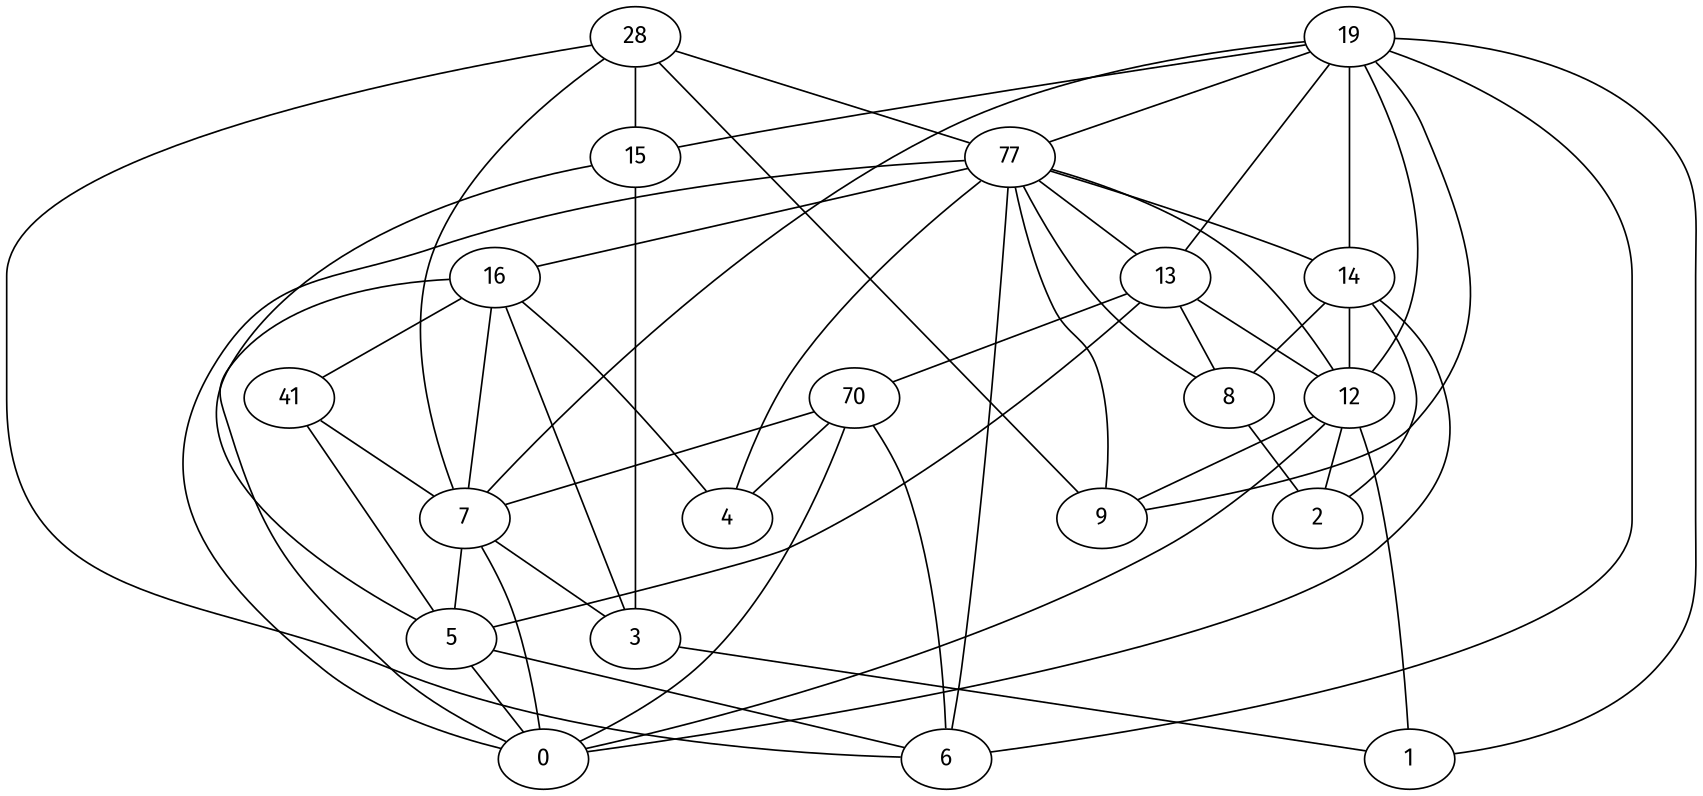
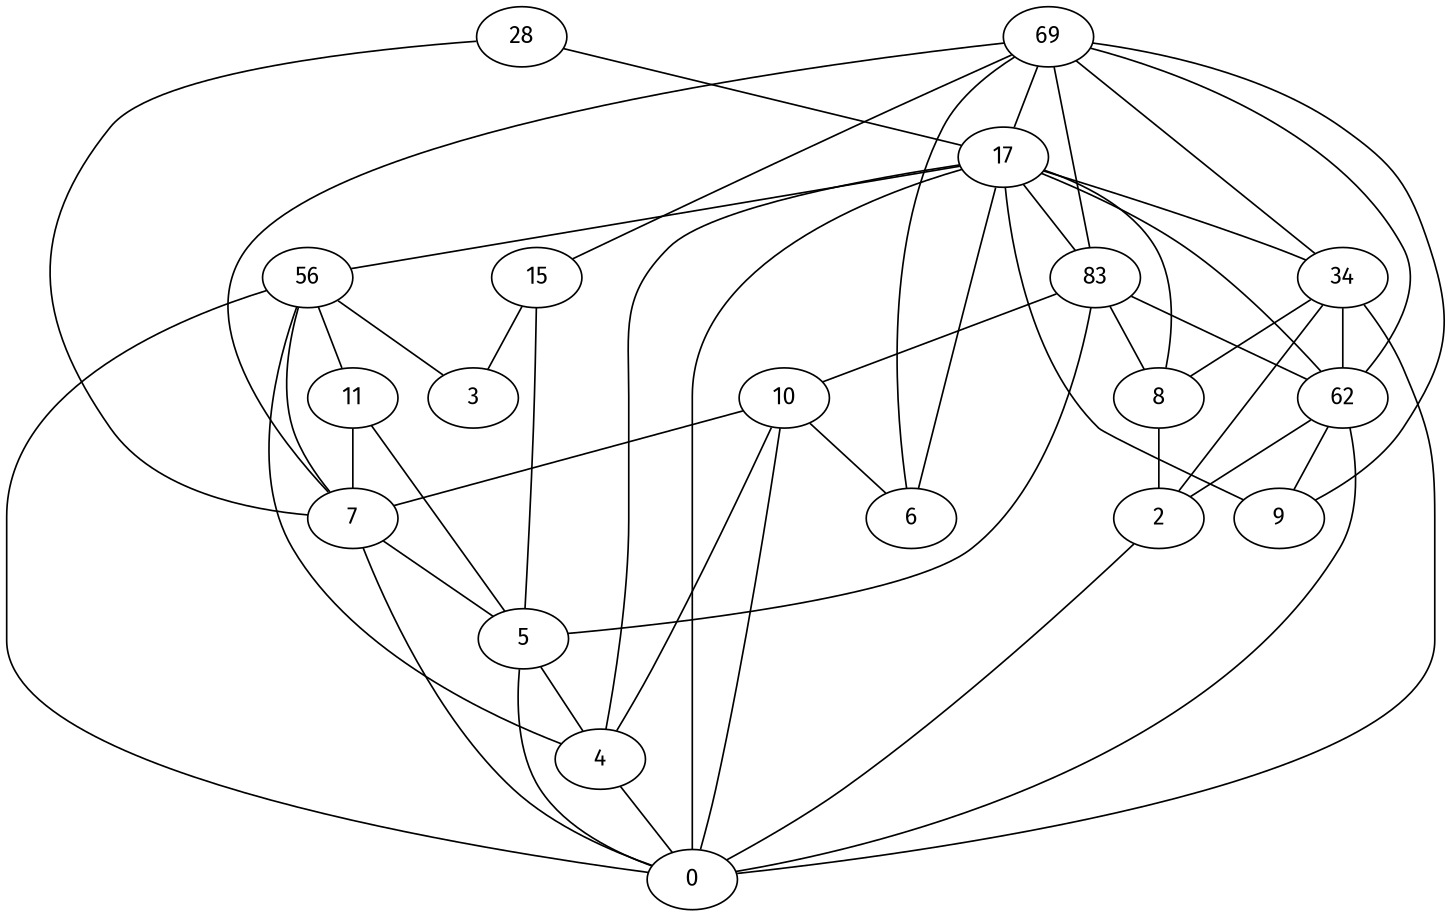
  digraph {
    fontname="Fira Sans"
    node [fontname="Fira Sans"]
    edge [dir=none fontname="Fira Sans"]
    n1 [label=28]
-   17 [label=77]
+   17
    15
    7
    6
    9
    4
    0
    8
-   16
-   13
-   12
-   14
+   16 [label=56]
+   13 [label=83]
+   12 [label=62]
+   14 [label=34]
    5
    3
    2
-   11 [label=41]
-   1
-   10 [label=70]
-   19
+   11
+   10
+   19 [label=69]
    subgraph sub_1 {
      n1
      17
      15
      7
      6
      9
      4
      0
      8
      16
      13
      12
      14
      5
      3
      2
      11
-     1
      10
      19
    }
    n1 -> 17
-   n1 -> 15
    n1 -> 7
-   n1 -> 6
-   n1 -> 9
    17 -> 6
    17 -> 9
    17 -> 4
    17 -> 0
    17 -> 8
    17 -> 16
    17 -> 13
    17 -> 12
    17 -> 14
    15 -> 5
    15 -> 3
    7 -> 0
    7 -> 5
-   7 -> 3
+   4 -> 0
    8 -> 2
    16 -> 7
    16 -> 4
    16 -> 0
    16 -> 3
    16 -> 11
    13 -> 8
    13 -> 12
    13 -> 5
    13 -> 10
    12 -> 9
    12 -> 0
    12 -> 2
-   12 -> 1
    14 -> 0
    14 -> 8
    14 -> 12
    14 -> 2
-   5 -> 6
+   5 -> 4
    5 -> 0
-   3 -> 1
+   2 -> 0
    11 -> 7
    11 -> 5
    10 -> 7
    10 -> 6
    10 -> 4
    10 -> 0
    19 -> 17
    19 -> 15
    19 -> 7
    19 -> 6
    19 -> 9
    19 -> 13
    19 -> 12
    19 -> 14
-   19 -> 1
  }
